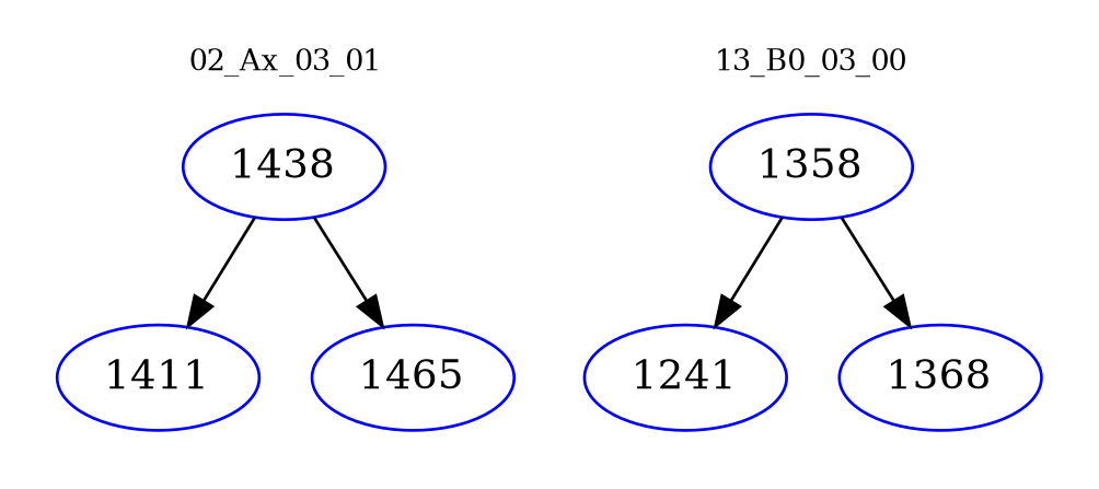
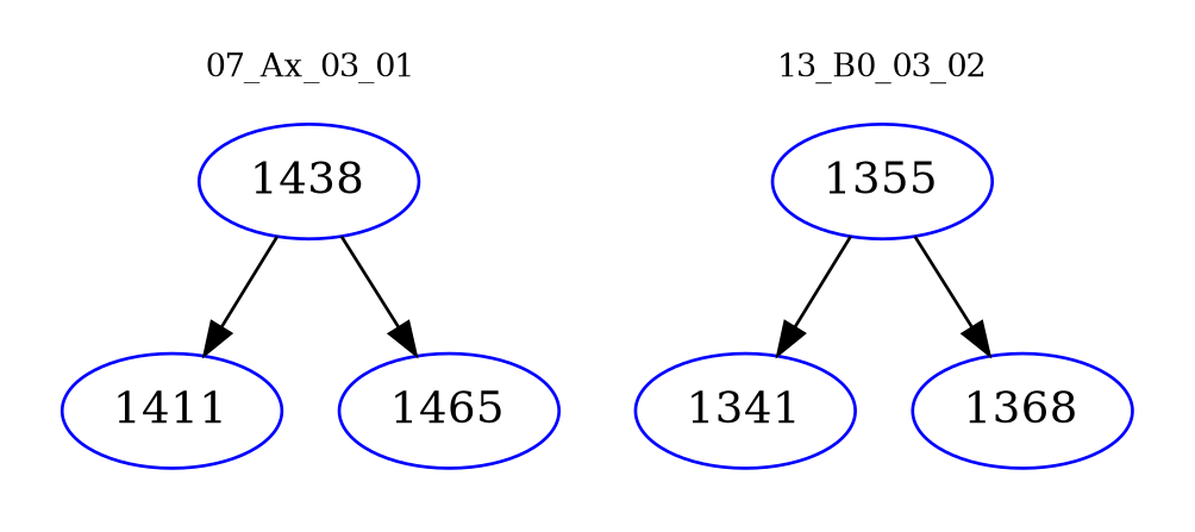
  digraph {
    node [color=blue]
    edge [color=black]
    n1 [label=1438]
    n2 [label=1411]
    n3 [label=1465]
-   n4 [label=1358]
-   n5 [label=1241]
+   n4 [label=1355]
+   n5 [label=1341]
    n6 [label=1368]
    subgraph cluster_1 {
      color=white
      fontsize=10
-     label="02_Ax_03_01"
+     label="07_Ax_03_01"
      n1
      n2
      n3
    }
    subgraph cluster_2 {
      color=white
      fontsize=10
-     label="13_B0_03_00"
+     label="13_B0_03_02"
      n4
      n5
      n6
    }
    n1 -> n2
    n1 -> n3
    n4 -> n5
    n4 -> n6
  }
